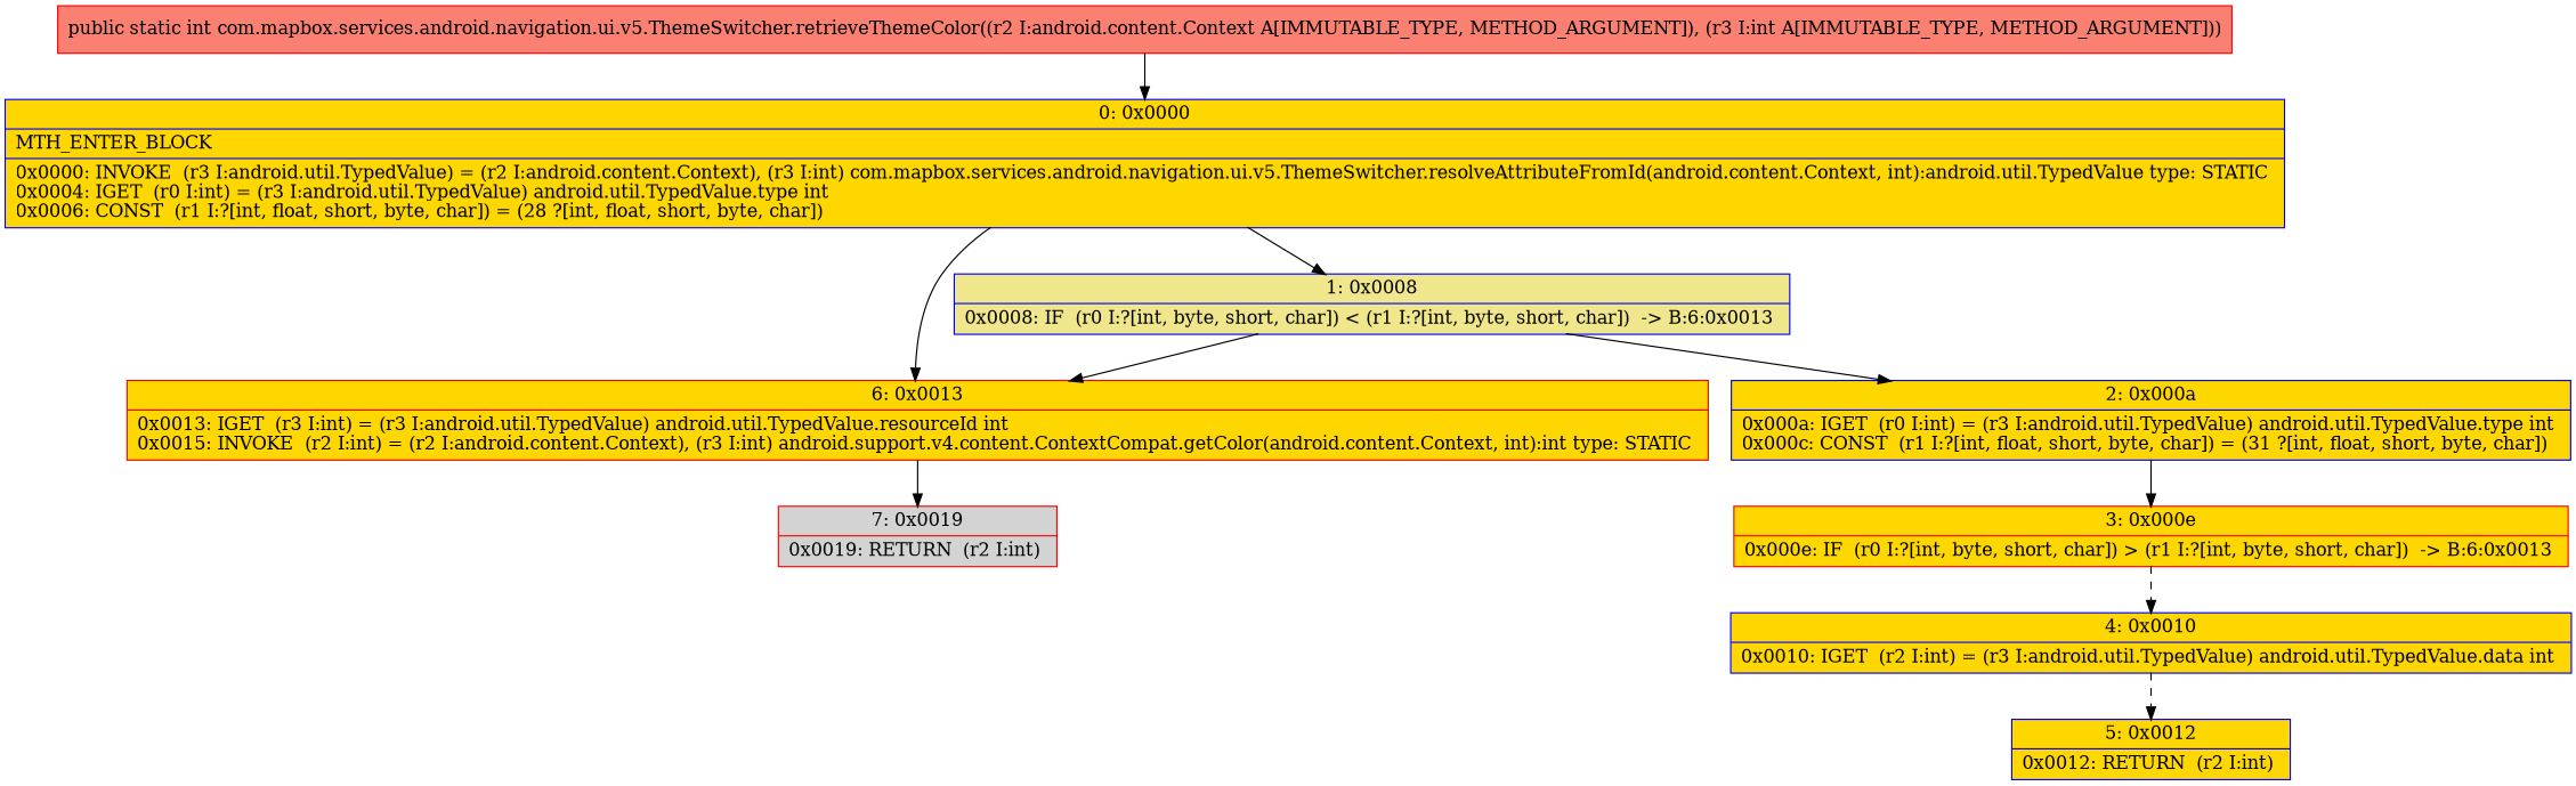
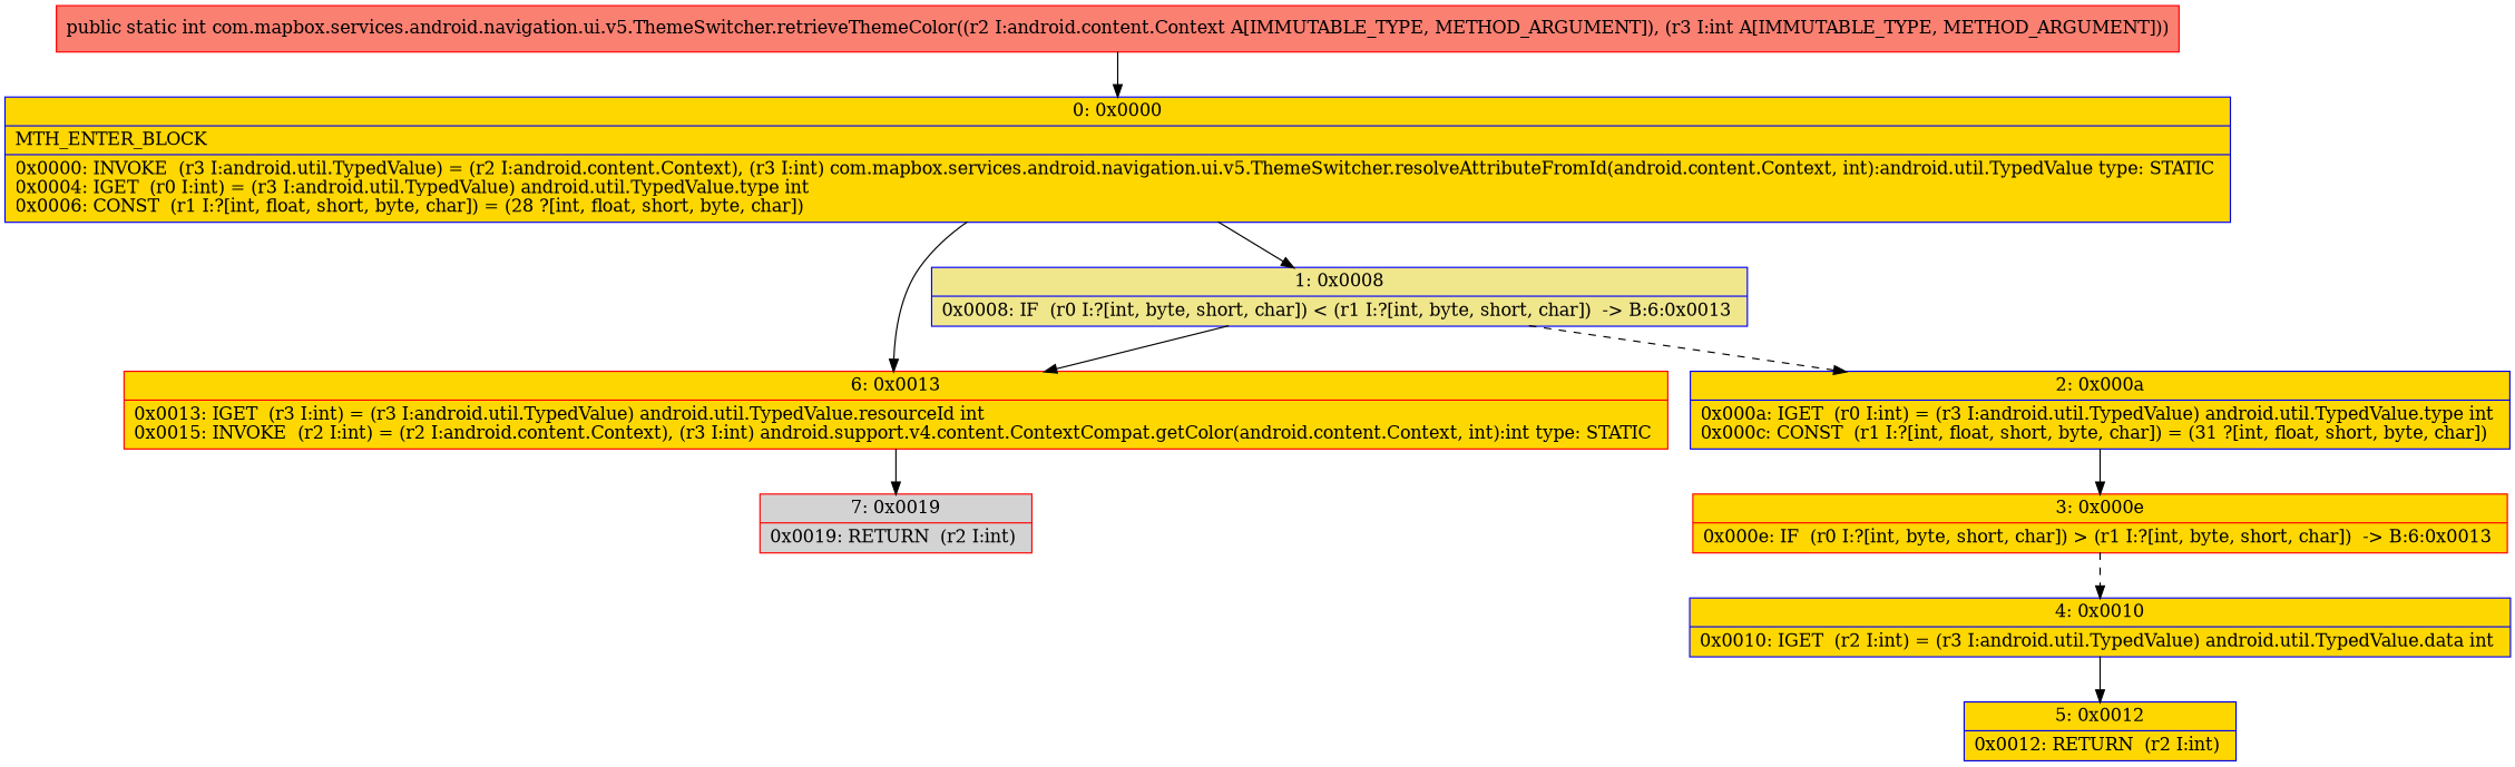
  digraph {
    node [color=blue fillcolor=gold shape=record style=filled]
    n1 [label="{0\:\ 0x0000|MTH_ENTER_BLOCK\l|0x0000: INVOKE  (r3 I:android.util.TypedValue) = (r2 I:android.content.Context), (r3 I:int) com.mapbox.services.android.navigation.ui.v5.ThemeSwitcher.resolveAttributeFromId(android.content.Context, int):android.util.TypedValue type: STATIC \l0x0004: IGET  (r0 I:int) = (r3 I:android.util.TypedValue) android.util.TypedValue.type int \l0x0006: CONST  (r1 I:?[int, float, short, byte, char]) = (28 ?[int, float, short, byte, char]) \l}"]
    n2 [fillcolor=khaki label="{1\:\ 0x0008|0x0008: IF  (r0 I:?[int, byte, short, char]) \< (r1 I:?[int, byte, short, char])  \-\> B:6:0x0013 \l}"]
    n3 [color=red label="{6\:\ 0x0013|0x0013: IGET  (r3 I:int) = (r3 I:android.util.TypedValue) android.util.TypedValue.resourceId int \l0x0015: INVOKE  (r2 I:int) = (r2 I:android.content.Context), (r3 I:int) android.support.v4.content.ContextCompat.getColor(android.content.Context, int):int type: STATIC \l}"]
    n4 [label="{2\:\ 0x000a|0x000a: IGET  (r0 I:int) = (r3 I:android.util.TypedValue) android.util.TypedValue.type int \l0x000c: CONST  (r1 I:?[int, float, short, byte, char]) = (31 ?[int, float, short, byte, char]) \l}"]
    n5 [color=red label="{3\:\ 0x000e|0x000e: IF  (r0 I:?[int, byte, short, char]) \> (r1 I:?[int, byte, short, char])  \-\> B:6:0x0013 \l}"]
    n6 [color=red fillcolor=lightgrey label="{7\:\ 0x0019|0x0019: RETURN  (r2 I:int) \l}"]
    n7 [label="{4\:\ 0x0010|0x0010: IGET  (r2 I:int) = (r3 I:android.util.TypedValue) android.util.TypedValue.data int \l}"]
    n8 [label="{5\:\ 0x0012|0x0012: RETURN  (r2 I:int) \l}"]
    n9 [color=red fillcolor=salmon label="{public static int com.mapbox.services.android.navigation.ui.v5.ThemeSwitcher.retrieveThemeColor((r2 I:android.content.Context A[IMMUTABLE_TYPE, METHOD_ARGUMENT]), (r3 I:int A[IMMUTABLE_TYPE, METHOD_ARGUMENT])) }"]
    n1 -> n2
    n1 -> n3
    n2 -> n3
-   n2 -> n4 [style=solid]
+   n2 -> n4 [style=dashed]
    n3 -> n6
    n4 -> n5
    n5 -> n7 [style=dashed]
-   n7 -> n8 [style=dashed]
+   n7 -> n8
    n9 -> n1
  }
